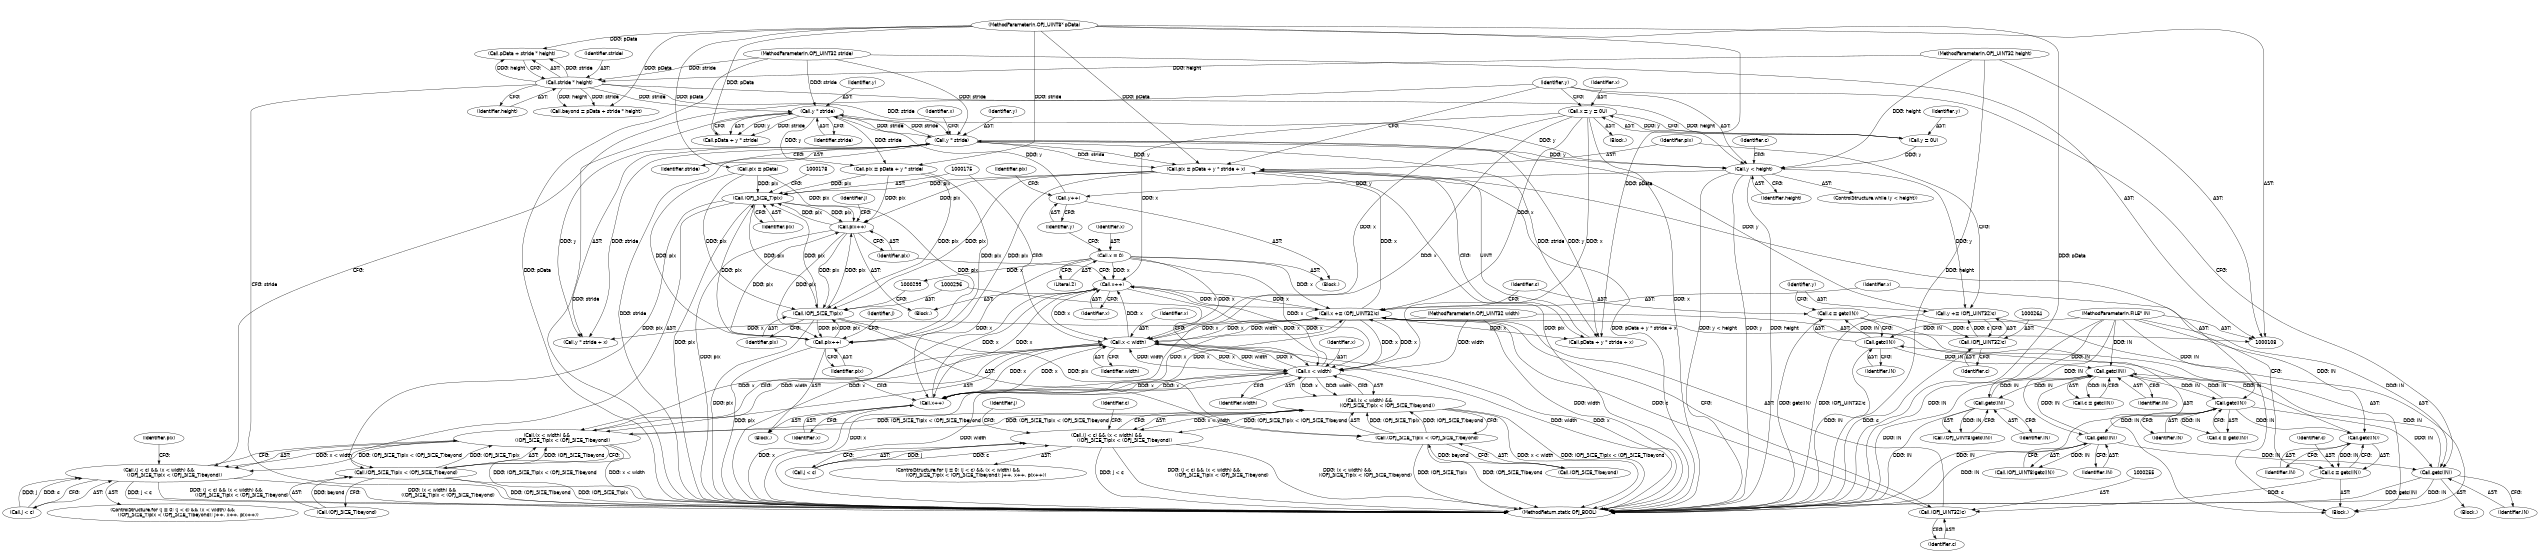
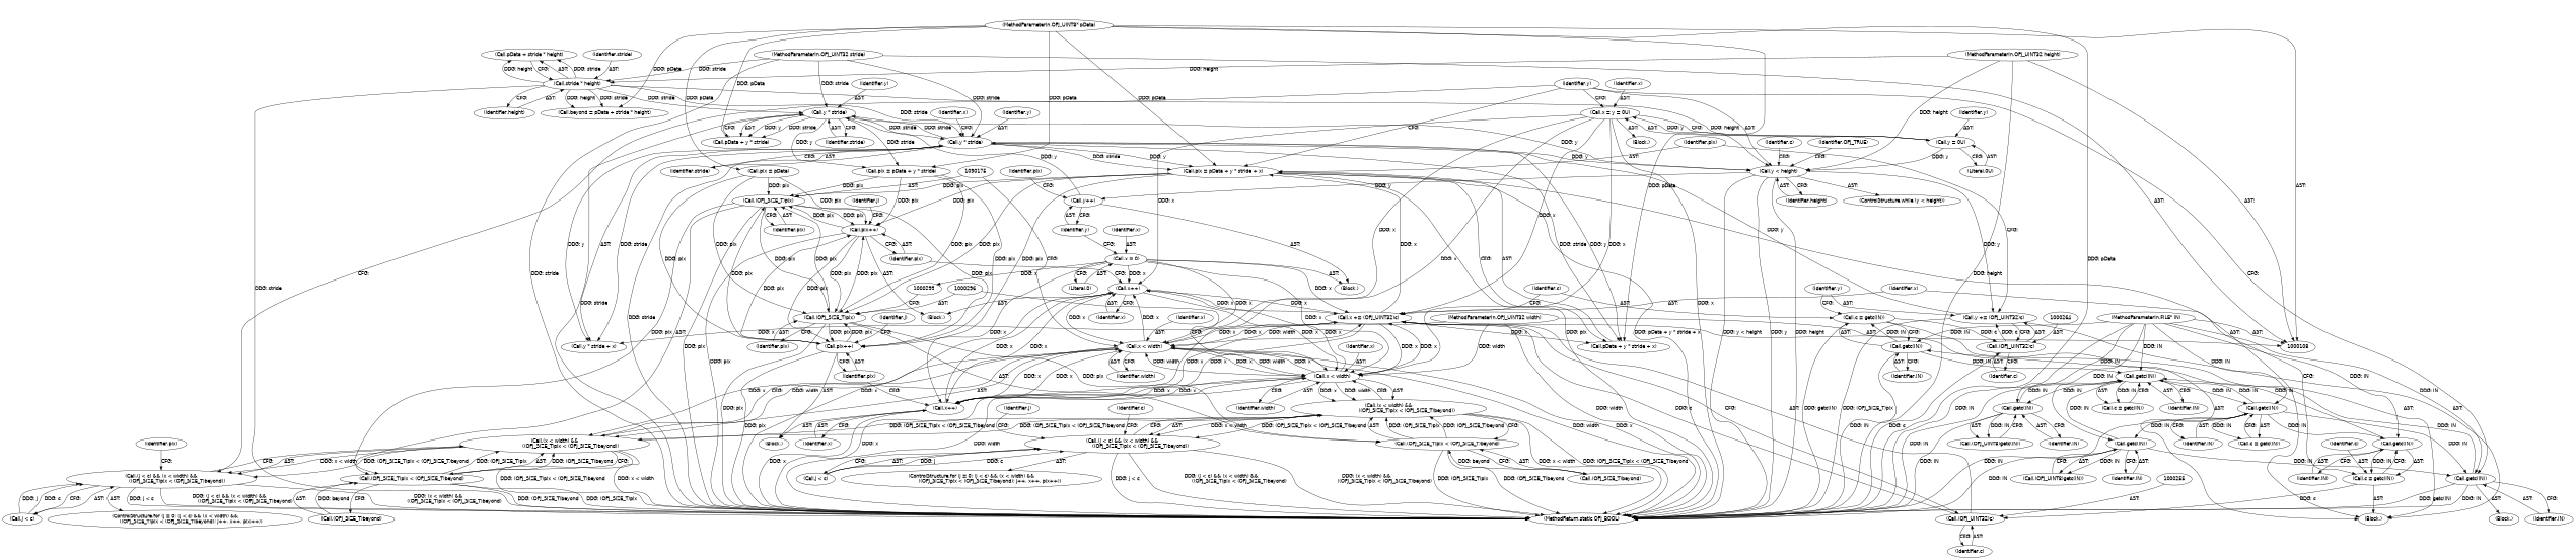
  digraph {
    fontname="DejaVu Sans"
    node [fontname="DejaVu Sans"]
    edge [fontname="DejaVu Sans"]
    n1 [label="(Call,pix = pData + y * stride + x)"]
    n2 [label="(Call,(OPJ_SIZE_T)pix)"]
    n3 [label="(Call,pix++)"]
    n4 [label="(Call,(OPJ_SIZE_T)pix)"]
    n5 [label="(Call,pix++)"]
    n6 [label="(MethodReturn,static OPJ_BOOL)"]
    n7 [label="(Call,pData + y * stride + x)"]
    n8 [label="(Block,)"]
    n9 [label="(Call,(OPJ_SIZE_T)pix < (OPJ_SIZE_T)beyond)"]
    n10 [label="(Identifier,pix)"]
    n11 [label="(Block,)"]
    n12 [label="(Identifier,pix)"]
    n13 [label="(Call,(OPJ_SIZE_T)pix < (OPJ_SIZE_T)beyond)"]
    n14 [label="(Identifier,pix)"]
    n15 [label="(Block,)"]
    n16 [label="(Identifier,pix)"]
    n17 [label="(MethodParameterIn,OPJ_UINT8* pData)"]
    n18 [label="(Call,pData + stride * height)"]
    n19 [label="(Call,beyond = pData + stride * height)"]
    n20 [label="(Call,pData + y * stride)"]
    n21 [label="(Call,pix = pData)"]
    n22 [label="(Call,pix = pData + y * stride)"]
    1000108
    n24 [label="(Call,stride * height)"]
    n25 [label="(Call,y * stride)"]
    n26 [label="(Call,y * stride)"]
    n27 [label="(Call,y < height)"]
    n28 [label="(Identifier,stride)"]
    n29 [label="(Call,y * stride + x)"]
    n30 [label="(Call,y += (OPJ_UINT32)c)"]
    n31 [label="(Call,y++)"]
    n32 [label="(Identifier,height)"]
    n33 [label="(ControlStructure,while (y < height))"]
    n34 [label="(Identifier,stride)"]
    n35 [label="(Call,(OPJ_UINT32)c)"]
    n36 [label="(Identifier,c)"]
    n37 [label="(Call,c = getc(IN))"]
    n38 [label="(Call,getc(IN))"]
    n39 [label="(Call,getc(IN))"]
    n40 [label="(Identifier,IN)"]
    n41 [label="(Call,getc(IN))"]
    n42 [label="(Call,getc(IN))"]
    n43 [label="(Call,c = getc(IN))"]
    n44 [label="(Identifier,IN)"]
    n45 [label="(Call,getc(IN))"]
    n46 [label="(Call,c = getc(IN))"]
    n47 [label="(Identifier,IN)"]
    n48 [label="(Call,(OPJ_UINT32)c)"]
    n49 [label="(Call,getc(IN))"]
    n50 [label="(Call,getc(IN))"]
    n51 [label="(Identifier,IN)"]
    n52 [label="(Call,c = getc(IN))"]
    n53 [label="(Identifier,IN)"]
    n54 [label="(Block,)"]
    n55 [label="(Identifier,IN)"]
    n56 [label="(Call,(OPJ_UINT8)getc(IN))"]
    n57 [label="(Call,(OPJ_UINT8)getc(IN))"]
    n58 [label="(Identifier,IN)"]
    n59 [label="(MethodParameterIn,FILE* IN)"]
    n60 [label="(Identifier,y)"]
    n61 [label="(Block,)"]
    n62 [label="(Call,x = 0)"]
    n63 [label="(Identifier,height)"]
    n64 [label="(MethodParameterIn,OPJ_UINT32 stride)"]
    n65 [label="(MethodParameterIn,OPJ_UINT32 height)"]
    n66 [label="(Call,y = 0U)"]
    n67 [label="(Call,x = y = 0U)"]
+   n68 [label="(Literal,0U)"]
    n69 [label="(Call,x += (OPJ_UINT32)c)"]
    n70 [label="(Call,x < width)"]
    n71 [label="(Call,x++)"]
    n72 [label="(Call,x++)"]
    n73 [label="(Call,x < width)"]
    n74 [label="(Block,)"]
    n75 [label="(Identifier,c)"]
    n76 [label="(Call,(x < width) &&\n                        ((OPJ_SIZE_T)pix < (OPJ_SIZE_T)beyond))"]
    n77 [label="(Identifier,width)"]
    n78 [label="(Identifier,x)"]
    n79 [label="(Identifier,x)"]
    n80 [label="(Call,(x < width) &&\n                     ((OPJ_SIZE_T)pix < (OPJ_SIZE_T)beyond))"]
    n81 [label="(Identifier,width)"]
    n82 [label="(Call,(j < c) && (x < width) &&\n                        ((OPJ_SIZE_T)pix < (OPJ_SIZE_T)beyond))"]
    n83 [label="(Call,(j < c) && (x < width) &&\n                     ((OPJ_SIZE_T)pix < (OPJ_SIZE_T)beyond))"]
-   n84 [label="(Literal,2)"]
+   n84 [label="(Literal,0)"]
    1000299
    n86 [label="(MethodParameterIn,OPJ_UINT32 width)"]
    n87 [label="(Call,(OPJ_SIZE_T)beyond)"]
    n88 [label="(ControlStructure,for (j = 0; (j < c) && (x < width) &&\n                     ((OPJ_SIZE_T)pix < (OPJ_SIZE_T)beyond); j++, x++, pix++))"]
    n89 [label="(Call,j < c)"]
    n90 [label="(Call,j < c)"]
    n91 [label="(ControlStructure,for (j = 0; (j < c) && (x < width) &&\n                        ((OPJ_SIZE_T)pix < (OPJ_SIZE_T)beyond); j++, x++, pix++))"]
    n92 [label="(Call,(OPJ_SIZE_T)beyond)"]
    n93 [label="(Identifier,y)"]
    n94 [label="(Identifier,pix)"]
    n95 [label="(Identifier,stride)"]
    n96 [label="(Identifier,j)"]
    n97 [label="(Identifier,x)"]
    n98 [label="(Identifier,x)"]
    n99 [label="(Identifier,pix)"]
    n100 [label="(Identifier,j)"]
    n101 [label="(Identifier,x)"]
    n102 [label="(Identifier,c)"]
    n103 [label="(Identifier,x)"]
    n104 [label="(Identifier,c)"]
    n105 [label="(Identifier,y)"]
    n106 [label="(Identifier,y)"]
+   n107 [label="(Identifier,OPJ_TRUE)"]
    n108 [label="(Identifier,pix)"]
    n109 [label="(Identifier,x)"]
    n110 [label="(Identifier,j)"]
    n111 [label="(Identifier,c)"]
    n112 [label="(Identifier,y)"]
    n113 [label="(Identifier,x)"]
    n114 [label="(Identifier,c)"]
    n115 [label="(Identifier,y)"]
    1000264
    1000255
    1000296
-   1000175
-   1000178
+   1000175 [label=1090175]
    n1 -> n2 [label="DDG: pix"]
    n1 -> n3 [label="DDG: pix"]
    n1 -> n4 [label="DDG: pix"]
    n1 -> n5 [label="DDG: pix"]
    n1 -> n6 [label="DDG: pix"]
    n1 -> n6 [label="DDG: pData + y * stride + x"]
    n1 -> n7 [label="CFG: "]
    n1 -> n8 [label="AST: "]
    n2 -> n3 [label="DDG: pix"]
    n2 -> n4 [label="DDG: pix"]
    n2 -> n5 [label="DDG: pix"]
    n2 -> n6 [label="DDG: pix"]
    n2 -> n9 [label="AST: "]
    n2 -> n9 [label="DDG: pix"]
    n2 -> n10 [label="CFG: "]
    n3 -> n2 [label="DDG: pix"]
    n3 -> n4 [label="DDG: pix"]
    n3 -> n5 [label="DDG: pix"]
    n3 -> n6 [label="DDG: pix"]
    n3 -> n11 [label="AST: "]
    n3 -> n12 [label="CFG: "]
    n4 -> n2 [label="DDG: pix"]
    n4 -> n3 [label="DDG: pix"]
    n4 -> n5 [label="DDG: pix"]
    n4 -> n6 [label="DDG: pix"]
    n4 -> n13 [label="AST: "]
    n4 -> n13 [label="DDG: pix"]
    n4 -> n14 [label="CFG: "]
    n5 -> n2 [label="DDG: pix"]
    n5 -> n3 [label="DDG: pix"]
    n5 -> n4 [label="DDG: pix"]
    n5 -> n6 [label="DDG: pix"]
    n5 -> n15 [label="AST: "]
    n5 -> n16 [label="CFG: "]
-   n7 -> n1 [label="UINT: "]
+   n7 -> n1 [label="AST: "]
    n9 -> n6 [label="DDG: (OPJ_SIZE_T)beyond"]
    n9 -> n6 [label="DDG: (OPJ_SIZE_T)pix"]
    n9 -> n80 [label="AST: "]
    n9 -> n80 [label="DDG: (OPJ_SIZE_T)pix"]
    n9 -> n80 [label="DDG: (OPJ_SIZE_T)beyond"]
    n9 -> n87 [label="CFG: "]
    n10 -> n2 [label="AST: "]
    n12 -> n3 [label="AST: "]
    n12 -> n71 [label="CFG: "]
    n13 -> n6 [label="DDG: (OPJ_SIZE_T)beyond"]
    n13 -> n6 [label="DDG: (OPJ_SIZE_T)pix"]
    n13 -> n76 [label="AST: "]
    n13 -> n76 [label="DDG: (OPJ_SIZE_T)pix"]
    n13 -> n76 [label="DDG: (OPJ_SIZE_T)beyond"]
    n13 -> n92 [label="CFG: "]
    n14 -> n4 [label="AST: "]
    n16 -> n5 [label="AST: "]
    n16 -> n72 [label="CFG: "]
    n17 -> n1 [label="DDG: pData"]
    n17 -> n6 [label="DDG: pData"]
    n17 -> n7 [label="DDG: pData"]
-   n17 -> n18 [label="DDG: pData"]
    n17 -> n19 [label="DDG: pData"]
    n17 -> n20 [label="DDG: pData"]
    n17 -> n21 [label="DDG: pData"]
-   n17 -> n22 [label="DDG: stride"]
+   n17 -> n22 [label="DDG: pData"]
    n17 -> 1000108 [label="AST: "]
    n18 -> n24 [label="CFG: "]
    n20 -> n25 [label="CFG: "]
    n21 -> n2 [label="DDG: pix"]
    n21 -> n3 [label="DDG: pix"]
    n21 -> n4 [label="DDG: pix"]
    n21 -> n5 [label="DDG: pix"]
    n22 -> n2 [label="DDG: pix"]
    n22 -> n3 [label="DDG: pix"]
    n22 -> n4 [label="DDG: pix"]
    n22 -> n5 [label="DDG: pix"]
-   n24 -> n6 [label="CFG: stride"]
+   n24 -> n6 [label="DDG: stride"]
    n24 -> n18 [label="AST: "]
    n24 -> n18 [label="DDG: stride"]
    n24 -> n18 [label="DDG: height"]
    n24 -> n19 [label="DDG: stride"]
    n24 -> n19 [label="DDG: height"]
    n24 -> n25 [label="DDG: stride"]
    n24 -> n26 [label="DDG: stride"]
    n24 -> n27 [label="DDG: height"]
    n24 -> n63 [label="CFG: "]
    n25 -> n6 [label="DDG: stride"]
    n25 -> n20 [label="AST: "]
    n25 -> n20 [label="DDG: y"]
    n25 -> n20 [label="DDG: stride"]
    n25 -> n22 [label="DDG: y"]
    n25 -> n22 [label="DDG: stride"]
    n25 -> n26 [label="DDG: stride"]
    n25 -> n27 [label="DDG: y"]
    n25 -> n34 [label="CFG: "]
    n26 -> n1 [label="DDG: y"]
    n26 -> n1 [label="DDG: stride"]
    n26 -> n6 [label="DDG: stride"]
    n26 -> n7 [label="DDG: y"]
    n26 -> n7 [label="DDG: stride"]
    n26 -> n25 [label="DDG: stride"]
    n26 -> n27 [label="DDG: y"]
    n26 -> n28 [label="CFG: "]
    n26 -> n29 [label="AST: "]
    n26 -> n29 [label="DDG: y"]
    n26 -> n29 [label="DDG: stride"]
    n27 -> n6 [label="DDG: y < height"]
    n27 -> n6 [label="DDG: y"]
    n27 -> n6 [label="DDG: height"]
    n27 -> n30 [label="DDG: y"]
    n27 -> n31 [label="DDG: y"]
    n27 -> n32 [label="CFG: "]
    n27 -> n33 [label="AST: "]
    n28 -> n26 [label="AST: "]
-   n30 -> n6 [label="DDG: (OPJ_UINT32)c"]
+   n30 -> n6 [label="DDG: (OPJ_SIZE_T)pix"]
    n30 -> n8 [label="AST: "]
    n30 -> n26 [label="DDG: y"]
    n30 -> n35 [label="CFG: "]
    n31 -> n25 [label="DDG: y"]
    n31 -> n60 [label="CFG: "]
    n31 -> n61 [label="AST: "]
    n32 -> n27 [label="AST: "]
    n34 -> n25 [label="AST: "]
    n35 -> n6 [label="DDG: c"]
    n35 -> n30 [label="AST: "]
    n35 -> n30 [label="DDG: c"]
    n35 -> n36 [label="CFG: "]
    n36 -> n35 [label="AST: "]
    n37 -> n6 [label="DDG: getc(IN)"]
    n37 -> n8 [label="AST: "]
    n37 -> n35 [label="DDG: c"]
    n37 -> n38 [label="CFG: "]
    n38 -> n6 [label="DDG: IN"]
    n38 -> n37 [label="AST: "]
    n38 -> n37 [label="DDG: IN"]
    n38 -> n39 [label="DDG: IN"]
    n38 -> n40 [label="CFG: "]
    n39 -> n6 [label="DDG: IN"]
    n39 -> n41 [label="DDG: IN"]
    n39 -> n42 [label="DDG: IN"]
    n39 -> n43 [label="AST: "]
    n39 -> n43 [label="DDG: IN"]
    n39 -> n44 [label="CFG: "]
    n40 -> n38 [label="AST: "]
    n41 -> n6 [label="DDG: IN"]
    n41 -> n39 [label="DDG: IN"]
    n41 -> n45 [label="DDG: IN"]
    n41 -> n49 [label="DDG: IN"]
    n41 -> n50 [label="DDG: IN"]
    n41 -> n51 [label="CFG: "]
    n41 -> n52 [label="AST: "]
    n41 -> n52 [label="DDG: IN"]
    n42 -> n6 [label="DDG: IN"]
    n42 -> n39 [label="DDG: IN"]
    n42 -> n57 [label="AST: "]
    n42 -> n57 [label="DDG: IN"]
    n42 -> n58 [label="CFG: "]
    n43 -> n39 [label="CFG: "]
    n44 -> n39 [label="AST: "]
    n45 -> n38 [label="DDG: IN"]
    n45 -> n46 [label="AST: "]
    n45 -> n46 [label="DDG: IN"]
    n45 -> n47 [label="CFG: "]
    n46 -> n8 [label="AST: "]
    n46 -> n45 [label="CFG: "]
    n46 -> n48 [label="DDG: c"]
    n47 -> n45 [label="AST: "]
    n48 -> n69 [label="AST: "]
    n48 -> n69 [label="DDG: c"]
    n48 -> n75 [label="CFG: "]
    n49 -> n6 [label="DDG: getc(IN)"]
    n49 -> n6 [label="DDG: IN"]
    n49 -> n39 [label="DDG: IN"]
    n49 -> n53 [label="CFG: "]
    n49 -> n54 [label="AST: "]
    n50 -> n6 [label="DDG: IN"]
    n50 -> n39 [label="DDG: IN"]
    n50 -> n49 [label="DDG: IN"]
    n50 -> n55 [label="CFG: "]
    n50 -> n56 [label="AST: "]
    n50 -> n56 [label="DDG: IN"]
    n51 -> n41 [label="AST: "]
    n52 -> n41 [label="CFG: "]
    n53 -> n49 [label="AST: "]
    n55 -> n50 [label="AST: "]
    n56 -> n50 [label="CFG: "]
    n57 -> n42 [label="CFG: "]
    n58 -> n42 [label="AST: "]
    n59 -> n6 [label="DDG: IN"]
    n59 -> 1000108 [label="AST: "]
    n59 -> n38 [label="DDG: IN"]
    n59 -> n39 [label="DDG: IN"]
    n59 -> n41 [label="DDG: IN"]
    n59 -> n42 [label="DDG: IN"]
    n59 -> n45 [label="DDG: IN"]
    n59 -> n49 [label="DDG: IN"]
    n59 -> n50 [label="DDG: IN"]
    n60 -> n31 [label="AST: "]
    n60 -> n62 [label="CFG: "]
    n62 -> n61 [label="AST: "]
    n62 -> n69 [label="DDG: x"]
    n62 -> n70 [label="DDG: x"]
    n62 -> n71 [label="DDG: x"]
    n62 -> n72 [label="DDG: x"]
    n62 -> n73 [label="DDG: x"]
    n62 -> n84 [label="CFG: "]
    n62 -> 1000299 [label="DDG: x"]
    n63 -> n24 [label="AST: "]
-   n64 -> n6 [label="DDG: pData"]
+   n64 -> n6 [label="DDG: stride"]
    n64 -> 1000108 [label="AST: "]
    n64 -> n24 [label="DDG: stride"]
    n64 -> n25 [label="DDG: stride"]
    n64 -> n26 [label="DDG: stride"]
    n65 -> n6 [label="DDG: height"]
    n65 -> 1000108 [label="AST: "]
    n65 -> n24 [label="DDG: height"]
    n65 -> n27 [label="DDG: height"]
    n66 -> n27 [label="DDG: y"]
    n66 -> n67 [label="AST: "]
    n66 -> n67 [label="DDG: y"]
+   n66 -> n68 [label="CFG: "]
    n67 -> n6 [label="DDG: x"]
    n67 -> n66 [label="CFG: "]
    n67 -> n69 [label="DDG: x"]
    n67 -> n70 [label="DDG: x"]
    n67 -> n71 [label="DDG: x"]
    n67 -> n72 [label="DDG: x"]
    n67 -> n73 [label="DDG: x"]
    n67 -> n74 [label="AST: "]
+   n68 -> n66 [label="AST: "]
    n69 -> n1 [label="DDG: x"]
    n69 -> n7 [label="DDG: x"]
    n69 -> n8 [label="AST: "]
    n69 -> n29 [label="DDG: x"]
    n69 -> n48 [label="CFG: "]
    n69 -> n70 [label="DDG: x"]
    n69 -> n71 [label="DDG: x"]
    n69 -> n72 [label="DDG: x"]
    n69 -> n73 [label="DDG: x"]
    n70 -> n6 [label="DDG: x"]
    n70 -> n6 [label="DDG: width"]
    n70 -> n69 [label="DDG: x"]
    n70 -> n71 [label="DDG: x"]
    n70 -> n72 [label="DDG: x"]
    n70 -> n73 [label="DDG: x"]
    n70 -> n73 [label="DDG: width"]
    n70 -> n76 [label="AST: "]
    n70 -> n76 [label="DDG: x"]
    n70 -> n76 [label="DDG: width"]
    n70 -> n77 [label="CFG: "]
    n71 -> n6 [label="DDG: x"]
    n71 -> n11 [label="AST: "]
    n71 -> n69 [label="DDG: x"]
    n71 -> n70 [label="DDG: x"]
    n71 -> n72 [label="DDG: x"]
    n71 -> n73 [label="DDG: x"]
    n71 -> n78 [label="CFG: "]
    n72 -> n6 [label="DDG: x"]
    n72 -> n15 [label="AST: "]
    n72 -> n69 [label="DDG: x"]
    n72 -> n70 [label="DDG: x"]
    n72 -> n71 [label="DDG: x"]
    n72 -> n73 [label="DDG: x"]
    n72 -> n79 [label="CFG: "]
    n73 -> n6 [label="DDG: width"]
    n73 -> n6 [label="DDG: x"]
    n73 -> n69 [label="DDG: x"]
    n73 -> n70 [label="DDG: x"]
    n73 -> n70 [label="DDG: width"]
    n73 -> n71 [label="DDG: x"]
    n73 -> n72 [label="DDG: x"]
    n73 -> n80 [label="AST: "]
    n73 -> n80 [label="DDG: x"]
    n73 -> n80 [label="DDG: width"]
    n73 -> n81 [label="CFG: "]
    n75 -> n48 [label="AST: "]
    n76 -> n6 [label="DDG: x < width"]
    n76 -> n6 [label="DDG: (OPJ_SIZE_T)pix < (OPJ_SIZE_T)beyond"]
    n76 -> n13 [label="CFG: "]
    n76 -> n70 [label="CFG: "]
    n76 -> n80 [label="DDG: (OPJ_SIZE_T)pix < (OPJ_SIZE_T)beyond"]
    n76 -> n82 [label="AST: "]
    n76 -> n82 [label="DDG: x < width"]
    n76 -> n82 [label="DDG: (OPJ_SIZE_T)pix < (OPJ_SIZE_T)beyond"]
    n77 -> n70 [label="AST: "]
    n78 -> n71 [label="AST: "]
    n79 -> n72 [label="AST: "]
    n80 -> n6 [label="DDG: (OPJ_SIZE_T)pix < (OPJ_SIZE_T)beyond"]
    n80 -> n6 [label="DDG: x < width"]
    n80 -> n9 [label="CFG: "]
    n80 -> n73 [label="CFG: "]
    n80 -> n76 [label="DDG: (OPJ_SIZE_T)pix < (OPJ_SIZE_T)beyond"]
    n80 -> n83 [label="AST: "]
    n80 -> n83 [label="DDG: x < width"]
    n80 -> n83 [label="DDG: (OPJ_SIZE_T)pix < (OPJ_SIZE_T)beyond"]
    n81 -> n73 [label="AST: "]
    n82 -> n6 [label="DDG: (j < c) && (x < width) &&\n                        ((OPJ_SIZE_T)pix < (OPJ_SIZE_T)beyond)"]
    n82 -> n6 [label="DDG: (x < width) &&\n                        ((OPJ_SIZE_T)pix < (OPJ_SIZE_T)beyond)"]
    n82 -> n6 [label="DDG: j < c"]
    n82 -> n76 [label="CFG: "]
    n82 -> n90 [label="CFG: "]
    n82 -> n91 [label="AST: "]
    n83 -> n6 [label="DDG: (x < width) &&\n                     ((OPJ_SIZE_T)pix < (OPJ_SIZE_T)beyond)"]
    n83 -> n6 [label="DDG: j < c"]
    n83 -> n6 [label="DDG: (j < c) && (x < width) &&\n                     ((OPJ_SIZE_T)pix < (OPJ_SIZE_T)beyond)"]
    n83 -> n80 [label="CFG: "]
    n83 -> n88 [label="AST: "]
    n83 -> n89 [label="CFG: "]
    n84 -> n62 [label="AST: "]
    1000299 -> n4 [label="CFG: "]
    n86 -> n6 [label="DDG: width"]
    n86 -> 1000108 [label="AST: "]
    n86 -> n70 [label="DDG: width"]
    n86 -> n73 [label="DDG: width"]
    n87 -> n9 [label="AST: "]
    n87 -> n9 [label="DDG: beyond"]
    n89 -> n83 [label="AST: "]
    n89 -> n83 [label="DDG: j"]
    n89 -> n83 [label="DDG: c"]
    n90 -> n82 [label="AST: "]
    n90 -> n82 [label="DDG: j"]
    n90 -> n82 [label="DDG: c"]
    n92 -> n13 [label="AST: "]
    n92 -> n13 [label="DDG: beyond"]
    n93 -> n26 [label="AST: "]
    n94 -> n83 [label="CFG: "]
    n95 -> n24 [label="AST: "]
    n96 -> n3 [label="CFG: "]
    n97 -> n46 [label="CFG: "]
    n97 -> n69 [label="AST: "]
    n98 -> n73 [label="AST: "]
    n99 -> n1 [label="AST: "]
    n99 -> n30 [label="CFG: "]
    n100 -> n5 [label="CFG: "]
    n101 -> n67 [label="AST: "]
    n102 -> n82 [label="CFG: "]
    n103 -> n26 [label="CFG: "]
    n104 -> n46 [label="AST: "]
    n105 -> n25 [label="AST: "]
    n106 -> n30 [label="AST: "]
    n106 -> n37 [label="CFG: "]
+   n107 -> n27 [label="CFG: "]
    n108 -> n31 [label="CFG: "]
    n109 -> n62 [label="AST: "]
    n110 -> n82 [label="CFG: "]
    n111 -> n37 [label="AST: "]
    n111 -> n69 [label="CFG: "]
    n112 -> n66 [label="AST: "]
    n113 -> n70 [label="AST: "]
    n114 -> n27 [label="CFG: "]
    n115 -> n1 [label="CFG: "]
    n115 -> n27 [label="AST: "]
    n115 -> n49 [label="CFG: "]
    n115 -> n67 [label="CFG: "]
    n115 -> n83 [label="CFG: "]
    1000264 -> n35 [label="AST: "]
    1000255 -> n48 [label="AST: "]
    1000296 -> n4 [label="AST: "]
    1000296 -> n70 [label="CFG: "]
    1000175 -> n2 [label="AST: "]
    1000175 -> n73 [label="CFG: "]
-   1000178 -> n2 [label="CFG: "]
  }
